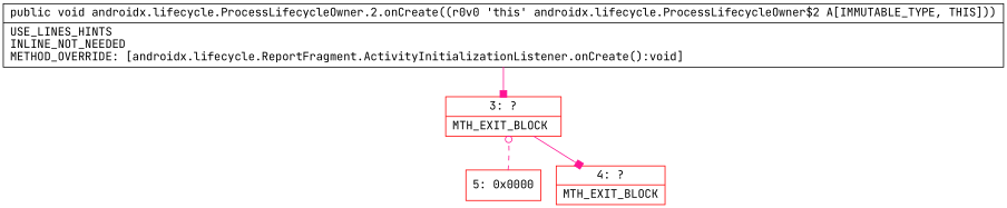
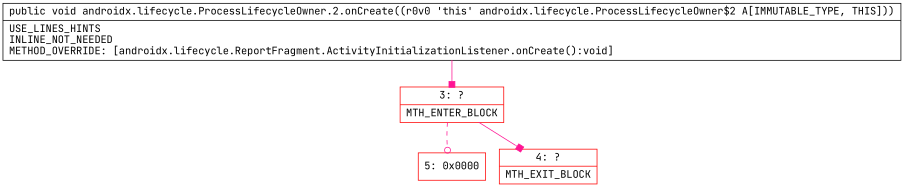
  digraph {
    fontname="JetBrains Mono"
    node [color=red fontname="JetBrains Mono" shape=record]
    edge [arrowhead=box color=deeppink fontname="JetBrains Mono" style=solid]
-   n1 [label="{3\:\ ?|MTH_EXIT_BLOCK\l}"]
+   n1 [label="{3\:\ ?|MTH_ENTER_BLOCK\l}"]
    n2 [label="{5\:\ 0x0000}"]
    n3 [label="{4\:\ ?|MTH_EXIT_BLOCK\l}"]
    n4 [label="{public void androidx.lifecycle.ProcessLifecycleOwner.2.onCreate((r0v0 'this' androidx.lifecycle.ProcessLifecycleOwner$2 A[IMMUTABLE_TYPE, THIS]))  | USE_LINES_HINTS\lINLINE_NOT_NEEDED\lMETHOD_OVERRIDE: [androidx.lifecycle.ReportFragment.ActivityInitializationListener.onCreate():void]\l}" color=""]
    subgraph cluster_1 {
      label="R(0)"
    }
-   n2 -> n1 [arrowhead=odot style=dashed]
+   n1 -> n2 [arrowhead=odot style=dashed]
    n1 -> n3
    n4 -> n1
  }
